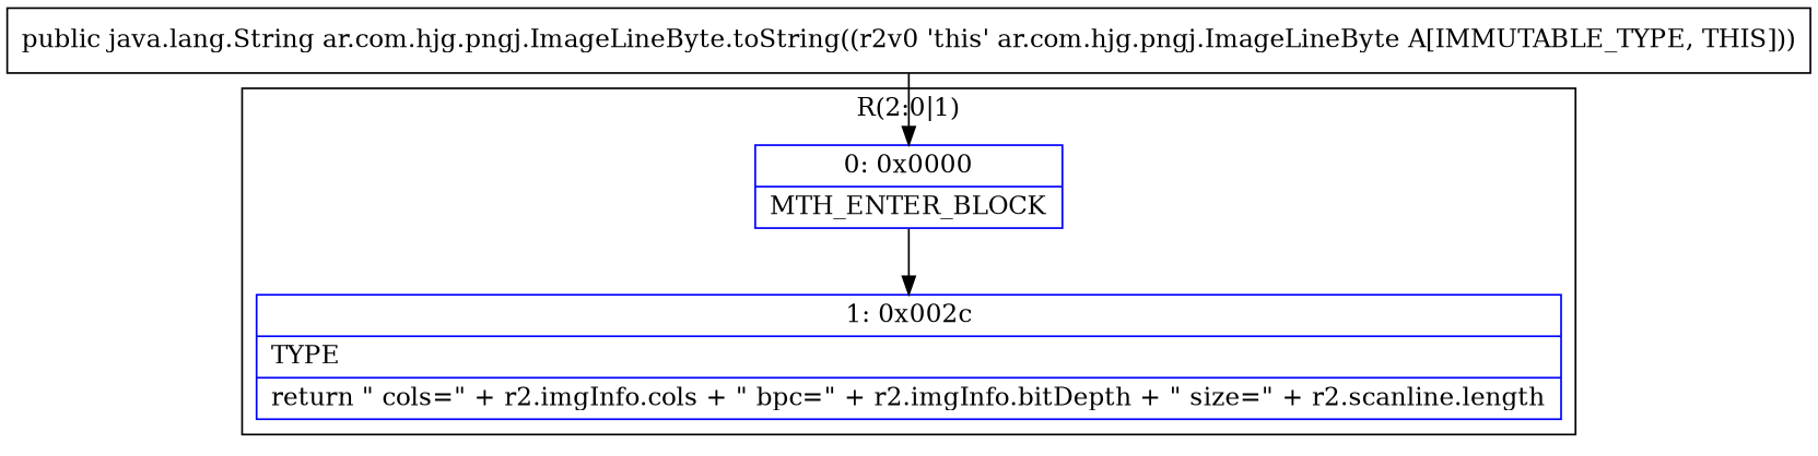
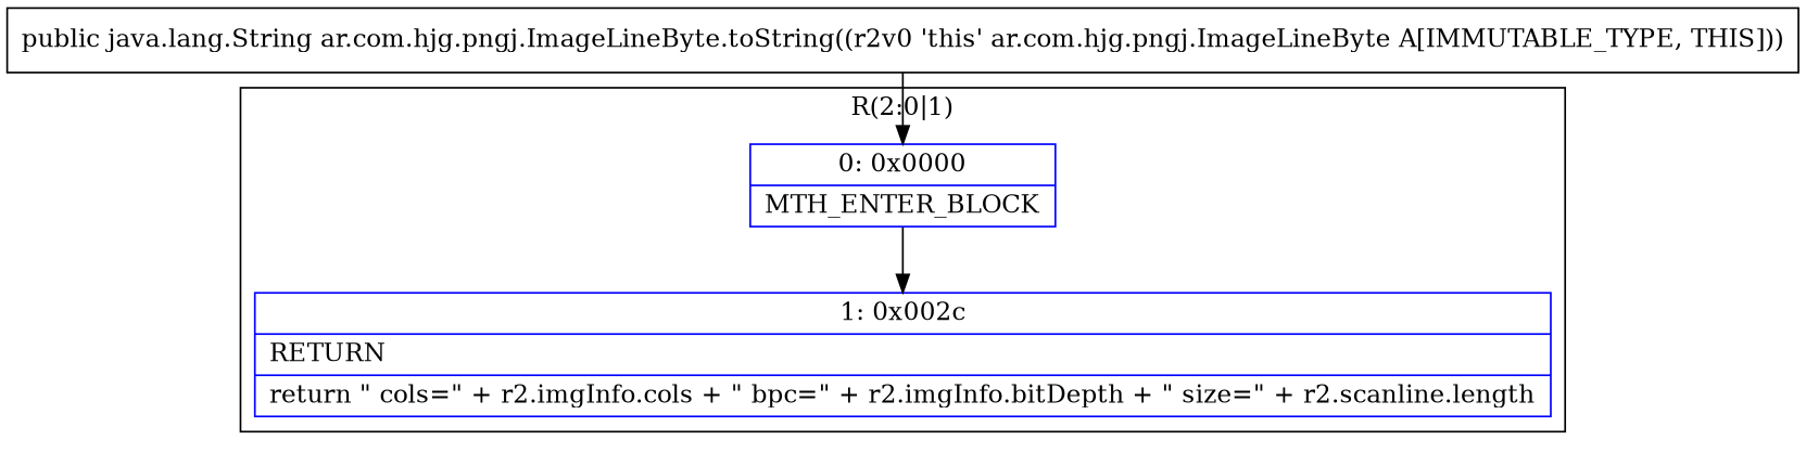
  digraph {
    node [color=blue shape=record]
    edge [style=solid]
    n1 [label="{0\:\ 0x0000|MTH_ENTER_BLOCK\l}"]
-   n2 [label="{1\:\ 0x002c|TYPE\l|return \" cols=\" + r2.imgInfo.cols + \" bpc=\" + r2.imgInfo.bitDepth + \" size=\" + r2.scanline.length\l}"]
+   n2 [label="{1\:\ 0x002c|RETURN\l|return \" cols=\" + r2.imgInfo.cols + \" bpc=\" + r2.imgInfo.bitDepth + \" size=\" + r2.scanline.length\l}"]
    n3 [label="{public java.lang.String ar.com.hjg.pngj.ImageLineByte.toString((r2v0 'this' ar.com.hjg.pngj.ImageLineByte A[IMMUTABLE_TYPE, THIS])) }" color=""]
    subgraph cluster_1 {
      label="R(2:0|1)"
      n1
      n2
    }
    n1 -> n2
    n3 -> n1
  }
